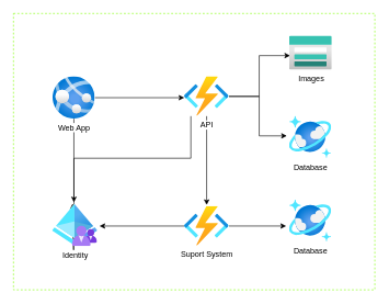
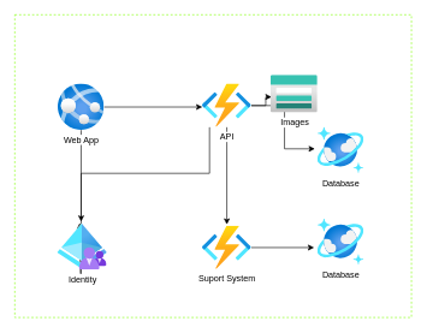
  <mxCell id="0" />
  <mxCell id="1" parent="0" />
  <mxCell id="2" value="" style="rounded=0;whiteSpace=wrap;html=1;fillColor=none;strokeColor=#80FF00;dashed=1;" parent="1" vertex="1"><mxGeometry x="20" y="20" width="550" height="420" as="geometry" /></mxCell>
  <mxCell id="3" style="edgeStyle=orthogonalEdgeStyle;rounded=0;orthogonalLoop=1;jettySize=auto;html=1;entryX=0;entryY=0.533;entryDx=0;entryDy=0;entryPerimeter=0;" parent="1" source="5" target="10" edge="1"><mxGeometry relative="1" as="geometry" /></mxCell>
  <mxCell id="4" style="edgeStyle=orthogonalEdgeStyle;rounded=0;orthogonalLoop=1;jettySize=auto;html=1;entryX=0.478;entryY=-0.047;entryDx=0;entryDy=0;entryPerimeter=0;" parent="1" source="5" target="12" edge="1"><mxGeometry relative="1" as="geometry" /></mxCell>
  <mxCell id="5" value="Web App" style="image;aspect=fixed;html=1;points=[];align=center;fontSize=12;image=img/lib/azure2/app_services/App_Services.svg;" parent="1" vertex="1"><mxGeometry x="80" y="116" width="64" height="64" as="geometry" /></mxCell>
  <mxCell id="6" style="edgeStyle=orthogonalEdgeStyle;rounded=0;orthogonalLoop=1;jettySize=auto;html=1;entryX=-0.062;entryY=0.469;entryDx=0;entryDy=0;entryPerimeter=0;" parent="1" source="10" target="11" edge="1"><mxGeometry relative="1" as="geometry" /></mxCell>
  <mxCell id="7" style="edgeStyle=orthogonalEdgeStyle;rounded=0;orthogonalLoop=1;jettySize=auto;html=1;entryX=0.449;entryY=-0.016;entryDx=0;entryDy=0;entryPerimeter=0;" parent="1" source="10" target="12" edge="1"><mxGeometry relative="1" as="geometry"><Array as="points"><mxPoint x="290" y="240" /><mxPoint x="112" y="240" /><mxPoint x="112" y="379" /><mxPoint x="111" y="379" /></Array></mxGeometry></mxCell>
  <mxCell id="8" style="edgeStyle=orthogonalEdgeStyle;rounded=0;orthogonalLoop=1;jettySize=auto;html=1;entryX=0.015;entryY=0.577;entryDx=0;entryDy=0;entryPerimeter=0;" parent="1" source="10" target="13" edge="1"><mxGeometry relative="1" as="geometry" /></mxCell>
  <mxCell id="9" style="edgeStyle=orthogonalEdgeStyle;rounded=0;orthogonalLoop=1;jettySize=auto;html=1;entryX=0.5;entryY=-0.033;entryDx=0;entryDy=0;entryPerimeter=0;" parent="1" source="10" target="16" edge="1"><mxGeometry relative="1" as="geometry" /></mxCell>
  <mxCell id="10" value="API" style="image;aspect=fixed;html=1;points=[];align=center;fontSize=12;image=img/lib/azure2/compute/Function_Apps.svg;" parent="1" vertex="1"><mxGeometry x="280" y="116" width="68" height="60" as="geometry" /></mxCell>
  <mxCell id="11" value="Database" style="image;aspect=fixed;html=1;points=[];align=center;fontSize=12;image=img/lib/azure2/databases/Azure_Cosmos_DB.svg;" parent="1" vertex="1"><mxGeometry x="440" y="176" width="64" height="64" as="geometry" /></mxCell>
  <mxCell id="12" value="Identity" style="image;aspect=fixed;html=1;points=[];align=center;fontSize=12;image=img/lib/azure2/identity/Azure_AD_B2C.svg;" parent="1" vertex="1"><mxGeometry x="79" y="310" width="69" height="64" as="geometry" /></mxCell>
- <mxCell id="13" value="Images" style="image;aspect=fixed;html=1;points=[];align=center;fontSize=12;image=img/lib/azure2/storage/Storage_Accounts.svg;" parent="1" vertex="1"><mxGeometry x="440" y="54" width="65" height="52" as="geometry" /></mxCell>
+ <mxCell id="13" value="Images" style="image;aspect=fixed;html=1;points=[];align=center;fontSize=12;image=img/lib/azure2/storage/Storage_Accounts.svg;" parent="1" vertex="1"><mxGeometry x="375" y="104" width="65" height="52" as="geometry" /></mxCell>
  <mxCell id="14" style="edgeStyle=orthogonalEdgeStyle;rounded=0;orthogonalLoop=1;jettySize=auto;html=1;entryX=-0.078;entryY=0.625;entryDx=0;entryDy=0;entryPerimeter=0;" parent="1" source="16" target="17" edge="1"><mxGeometry relative="1" as="geometry" /></mxCell>
- <mxCell id="15" style="edgeStyle=orthogonalEdgeStyle;rounded=0;orthogonalLoop=1;jettySize=auto;html=1;entryX=1.043;entryY=0.516;entryDx=0;entryDy=0;entryPerimeter=0;" parent="1" source="16" target="12" edge="1"><mxGeometry relative="1" as="geometry" /></mxCell>
  <mxCell id="16" value="Suport System" style="image;aspect=fixed;html=1;points=[];align=center;fontSize=12;image=img/lib/azure2/compute/Function_Apps.svg;" parent="1" vertex="1"><mxGeometry x="280" y="313" width="68" height="60" as="geometry" /></mxCell>
  <mxCell id="17" value="Database" style="image;aspect=fixed;html=1;points=[];align=center;fontSize=12;image=img/lib/azure2/databases/Azure_Cosmos_DB.svg;" parent="1" vertex="1"><mxGeometry x="440" y="303" width="64" height="64" as="geometry" /></mxCell>
